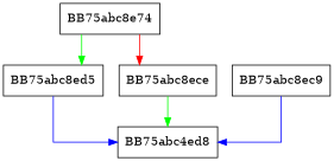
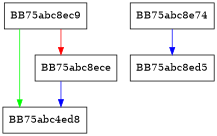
  digraph {
    splines=ortho
    node [shape=box]
    edge [color=blue]
    n1 [label=BB75abc4ed8]
    BB75abc8ed5
    BB75abc8e74
    BB75abc8ec9
    BB75abc8ece
-   BB75abc8ed5 -> n1
-   BB75abc8e74 -> BB75abc8ed5 [color=green]
-   BB75abc8ec9 -> n1
-   BB75abc8e74 -> BB75abc8ece [color=red]
-   BB75abc8ece -> n1 [color=green]
+   BB75abc8e74 -> BB75abc8ed5
+   BB75abc8ec9 -> n1 [color=green]
+   BB75abc8ec9 -> BB75abc8ece [color=red]
+   BB75abc8ece -> n1
  }
